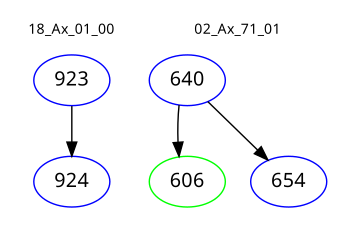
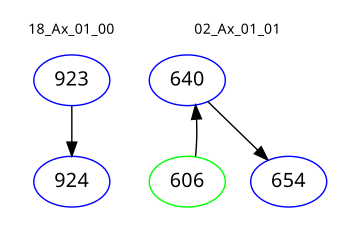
  digraph {
    fontname="Noto Sans"
    node [color=blue fontname="Noto Sans"]
    edge [color=black fontname="Noto Sans"]
    n1 [label=923]
    n2 [label=924]
    n3 [label=640]
    n4 [color=green label=606]
    n5 [label=654]
    subgraph cluster_1 {
      color=white
      fontsize=10
      label="18_Ax_01_00"
      n1
      n2
    }
    subgraph cluster_2 {
      color=white
      fontsize=10
-     label="02_Ax_71_01"
+     label="02_Ax_01_01"
      n3
      n4
      n5
    }
    n1 -> n2
-   n3 -> n4
+   n4 -> n3
    n3 -> n5
  }
